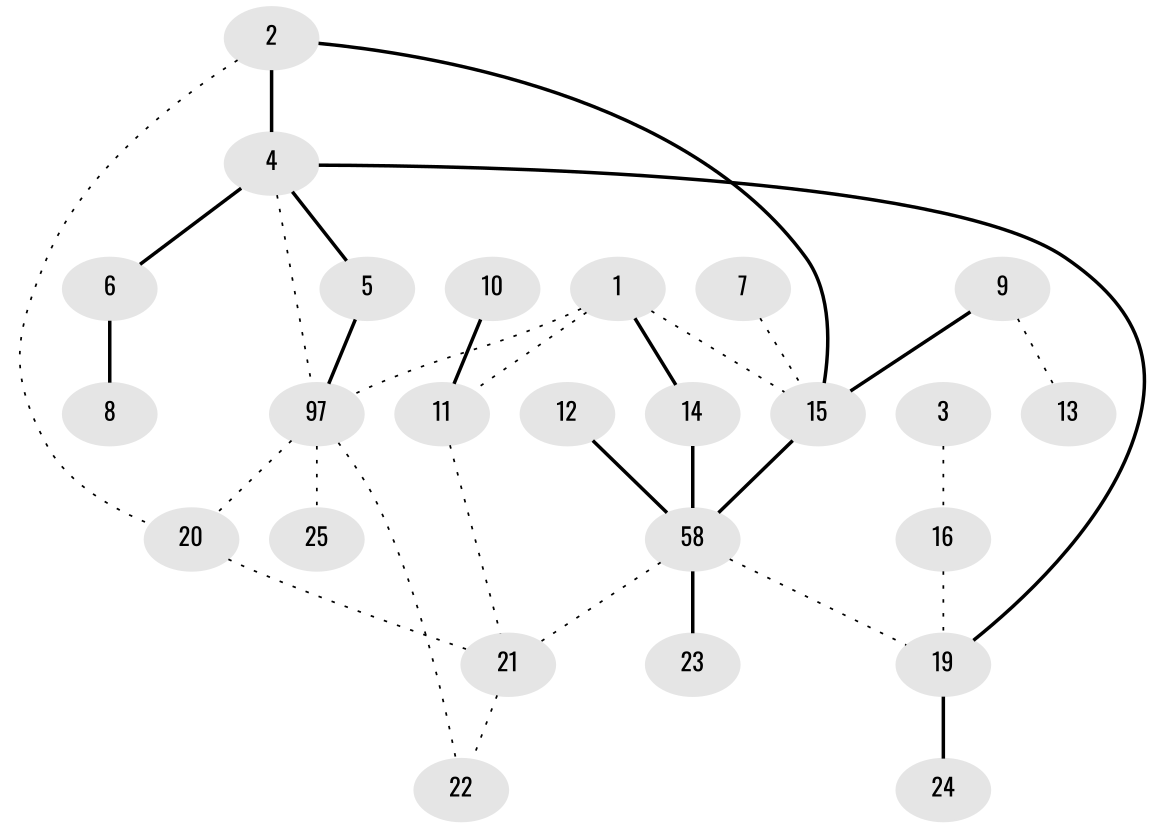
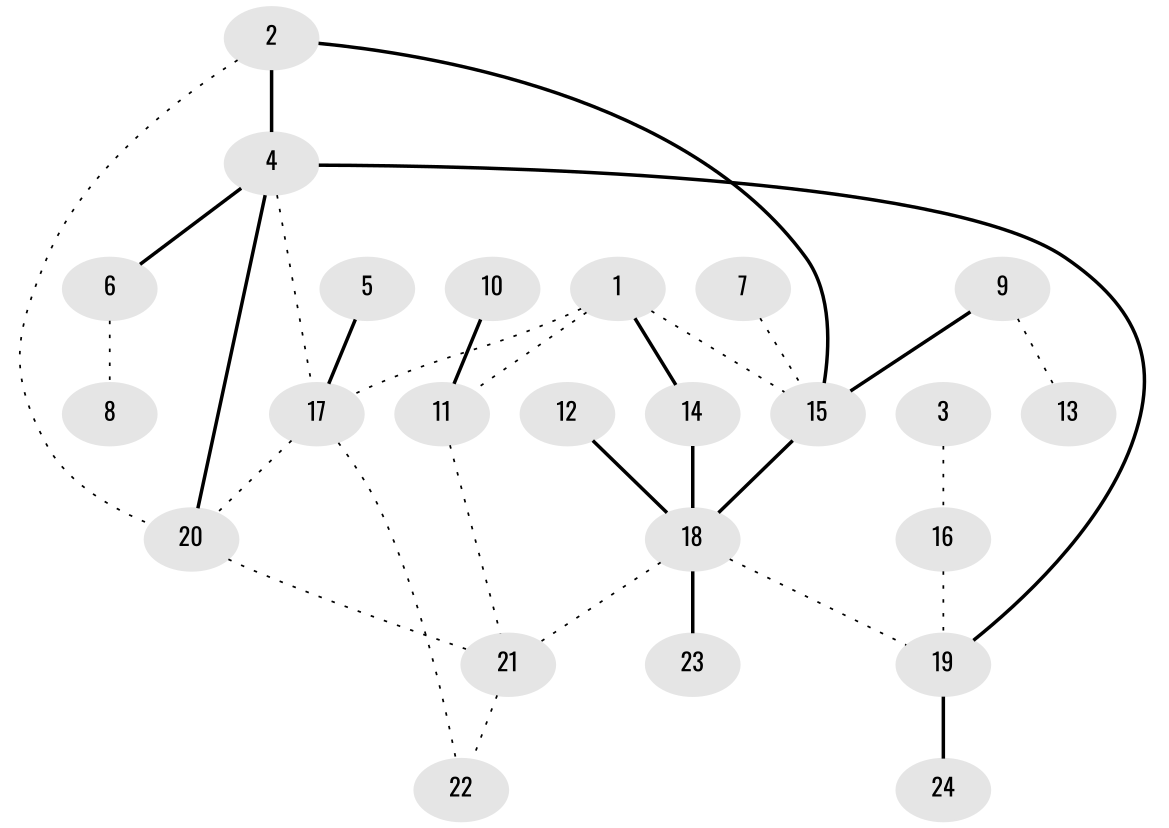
  graph {
    fontname=Oswald
    node [color=gray90 fontname=Oswald style=filled]
    edge [fontname=Oswald style=dotted weight=1.0]
    1
    11
    14
    15
-   17 [label=97]
+   17
    21
-   18 [label=58]
+   18
    20
    22
-   25
    2
    4
    6
    19
    3
    16
    8
    24
    5
    7
    9
    13
    10
    12
    23
    1 -- 11
    1 -- 14 [style=bold]
    1 -- 15
    1 -- 17
    11 -- 21
    14 -- 18 [style=bold]
    15 -- 18 [style=bold]
    17 -- 20
    17 -- 22
-   17 -- 25
    21 -- 22
    18 -- 21
    18 -- 19
    18 -- 23 [style=bold]
    20 -- 21
    2 -- 15 [style=bold]
    2 -- 20
    2 -- 4 [style=bold]
    4 -- 17
-   4 -- 5 [style=bold]
+   4 -- 20 [style=bold]
    4 -- 6 [style=bold]
    4 -- 19 [style=bold]
-   6 -- 8 [style=bold]
+   6 -- 8
    19 -- 24 [style=bold]
    3 -- 16
    16 -- 19
    5 -- 17 [style=bold]
    7 -- 15
    9 -- 15 [style=bold]
    9 -- 13
    10 -- 11 [style=bold]
    12 -- 18 [style=bold]
  }
